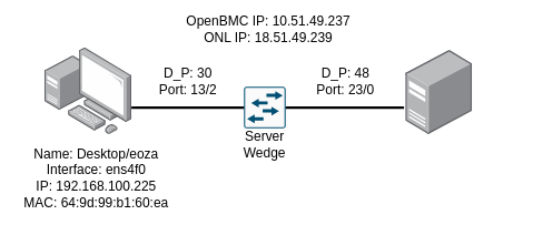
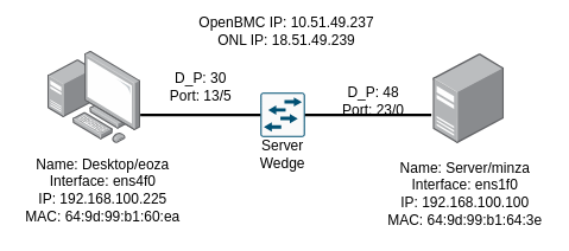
  <mxCell id="0" />
  <mxCell id="1" parent="0" />
  <mxCell id="2" value="" style="sketch=0;points=[[0.015,0.015,0],[0.985,0.015,0],[0.985,0.985,0],[0.015,0.985,0],[0.25,0,0],[0.5,0,0],[0.75,0,0],[1,0.25,0],[1,0.5,0],[1,0.75,0],[0.75,1,0],[0.5,1,0],[0.25,1,0],[0,0.75,0],[0,0.5,0],[0,0.25,0]];verticalLabelPosition=bottom;html=1;verticalAlign=top;aspect=fixed;align=center;pointerEvents=1;shape=mxgraph.cisco19.rect;prIcon=l2_switch;fillColor=#FAFAFA;strokeColor=#005073;" parent="1" vertex="1"><mxGeometry x="292" y="104" width="50" height="50" as="geometry" /></mxCell>
  <mxCell id="3" value="" style="image;points=[];aspect=fixed;html=1;align=center;shadow=0;dashed=0;image=img/lib/allied_telesis/computer_and_terminals/Personal_Computer_with_Server.svg;" parent="1" vertex="1"><mxGeometry x="53" y="57" width="104.4" height="104.4" as="geometry" /></mxCell>
  <mxCell id="4" value="" style="image;points=[];aspect=fixed;html=1;align=center;shadow=0;dashed=0;image=img/lib/allied_telesis/computer_and_terminals/Server_Desktop.svg;" parent="1" vertex="1"><mxGeometry x="486" y="60" width="80" height="101.4" as="geometry" /></mxCell>
  <mxCell id="5" value="" style="endArrow=none;html=1;rounded=0;fontSize=12;startSize=8;endSize=8;curved=1;exitX=1;exitY=0.5;exitDx=0;exitDy=0;exitPerimeter=0;strokeWidth=3;" parent="1" source="2" edge="1"><mxGeometry width="50" height="50" relative="1" as="geometry"><mxPoint x="341" y="144" as="sourcePoint" /><mxPoint x="484" y="129" as="targetPoint" /></mxGeometry></mxCell>
  <mxCell id="6" value="" style="endArrow=none;html=1;rounded=0;fontSize=12;startSize=8;endSize=8;curved=1;exitX=0.996;exitY=0.69;exitDx=0;exitDy=0;exitPerimeter=0;entryX=0;entryY=0.5;entryDx=0;entryDy=0;entryPerimeter=0;strokeWidth=3;" parent="1" source="3" target="2" edge="1"><mxGeometry width="50" height="50" relative="1" as="geometry"><mxPoint x="341" y="144" as="sourcePoint" /><mxPoint x="391" y="94" as="targetPoint" /></mxGeometry></mxCell>
- <mxCell id="7" value="D_P: 30&lt;br&gt;Port: 13/2" style="text;strokeColor=none;fillColor=none;html=1;align=center;verticalAlign=middle;whiteSpace=wrap;rounded=0;fontSize=16;" parent="1" vertex="1"><mxGeometry x="186" y="83" width="78" height="30" as="geometry" /></mxCell>
- <mxCell id="8" value="D_P: 48&lt;br&gt;Port: 23/0" style="text;strokeColor=none;fillColor=none;html=1;align=center;verticalAlign=middle;whiteSpace=wrap;rounded=0;fontSize=16;" parent="1" vertex="1"><mxGeometry x="375" y="83" width="78" height="30" as="geometry" /></mxCell>
+ <mxCell id="7" value="D_P: 30&lt;br&gt;Port: 13/5" style="text;strokeColor=none;fillColor=none;html=1;align=center;verticalAlign=middle;whiteSpace=wrap;rounded=0;fontSize=16;" parent="1" vertex="1"><mxGeometry x="186" y="83" width="78" height="30" as="geometry" /></mxCell>
+ <mxCell id="8" value="D_P: 48&lt;br&gt;Port: 23/0" style="text;strokeColor=none;fillColor=none;html=1;align=center;verticalAlign=middle;whiteSpace=wrap;rounded=0;fontSize=16;" parent="1" vertex="1"><mxGeometry x="380" y="98" width="78" height="30" as="geometry" /></mxCell>
  <mxCell id="9" value="Name: Desktop/eoza&lt;div&gt;Interface: ens4f0&lt;/div&gt;&lt;div&gt;IP: 192.168.100.225&lt;/div&gt;&lt;div&gt;MAC: 64:9d:99:b1:60:ea&lt;/div&gt;" style="text;strokeColor=none;fillColor=none;html=1;align=center;verticalAlign=middle;whiteSpace=wrap;rounded=0;fontSize=16;" parent="1" vertex="1"><mxGeometry x="20" y="171" width="190" height="86" as="geometry" /></mxCell>
+ <mxCell id="10" value="Name: Server/minza&lt;div&gt;Interface: ens1f0&lt;/div&gt;&lt;div&gt;IP: 192.168.100.100&lt;/div&gt;&lt;div&gt;MAC: 64:9d:99:b1:64:3e&lt;/div&gt;" style="text;strokeColor=none;fillColor=none;html=1;align=center;verticalAlign=middle;whiteSpace=wrap;rounded=0;fontSize=16;" parent="1" vertex="1"><mxGeometry x="427" y="175" width="190" height="86" as="geometry" /></mxCell>
  <mxCell id="11" value="Server Wedge" style="text;strokeColor=none;fillColor=none;html=1;align=center;verticalAlign=middle;whiteSpace=wrap;rounded=0;fontSize=16;" parent="1" vertex="1"><mxGeometry x="287" y="159" width="60" height="30" as="geometry" /></mxCell>
  <mxCell id="12" value="OpenBMC IP: 10.51.49.237&lt;div&gt;ONL IP: 18.51.49.239&lt;/div&gt;" style="text;strokeColor=none;fillColor=none;html=1;align=center;verticalAlign=middle;whiteSpace=wrap;rounded=0;fontSize=16;" parent="1" vertex="1"><mxGeometry x="190" y="20" width="263" height="30" as="geometry" /></mxCell>
